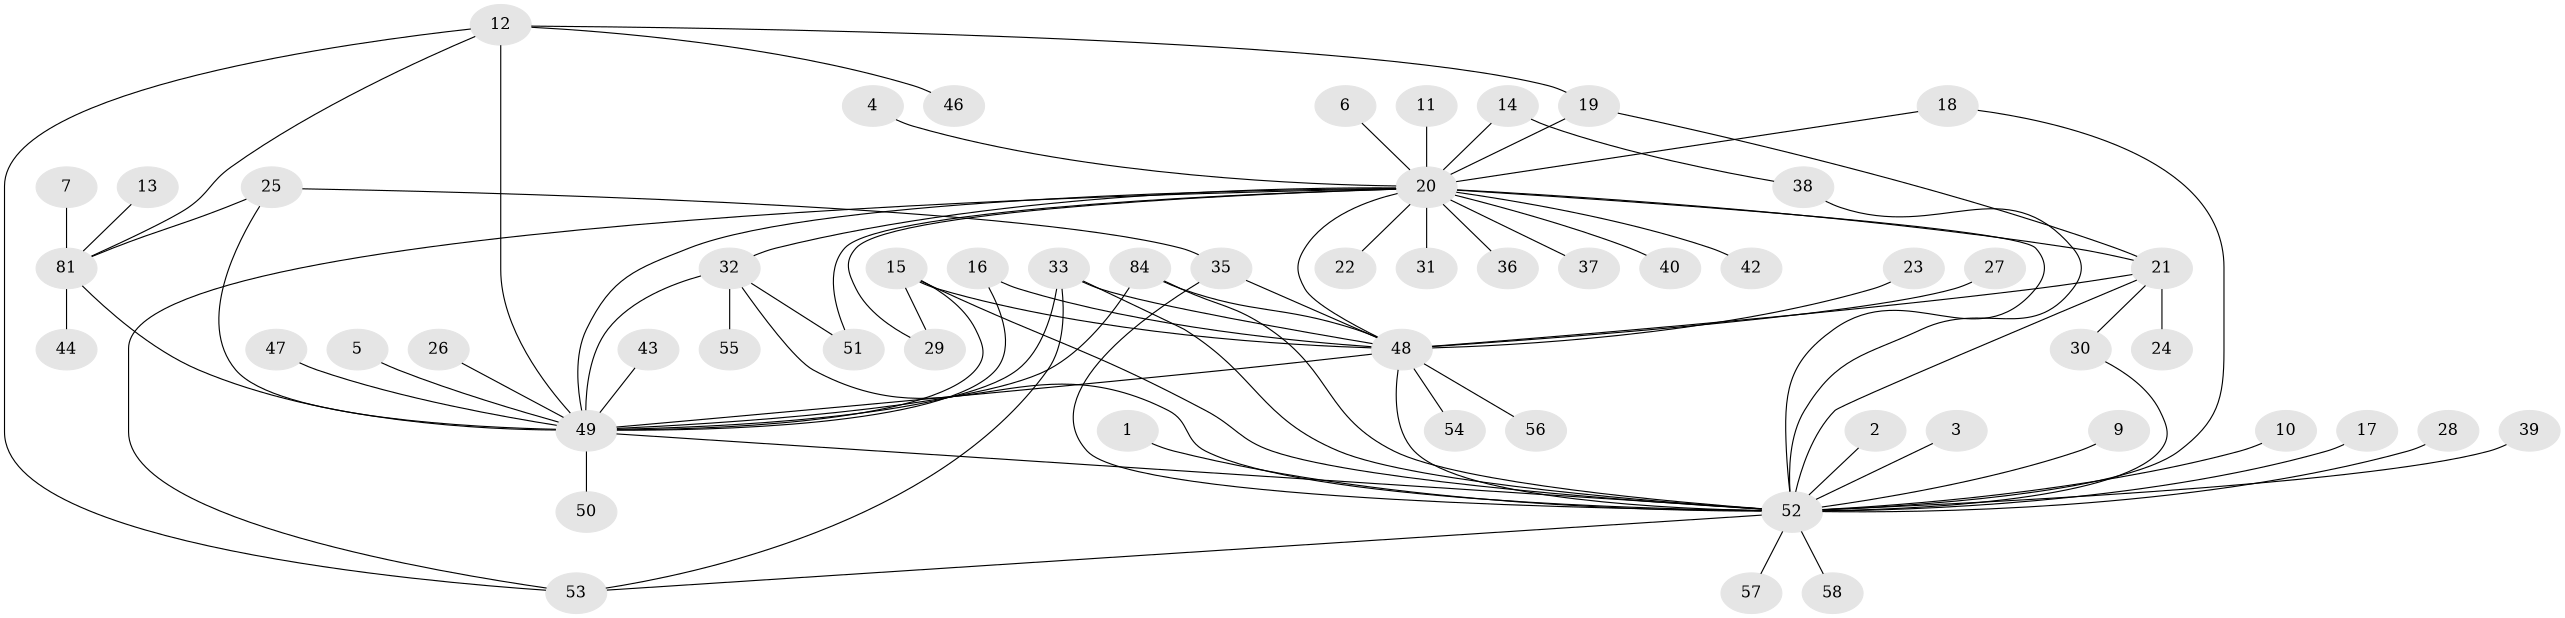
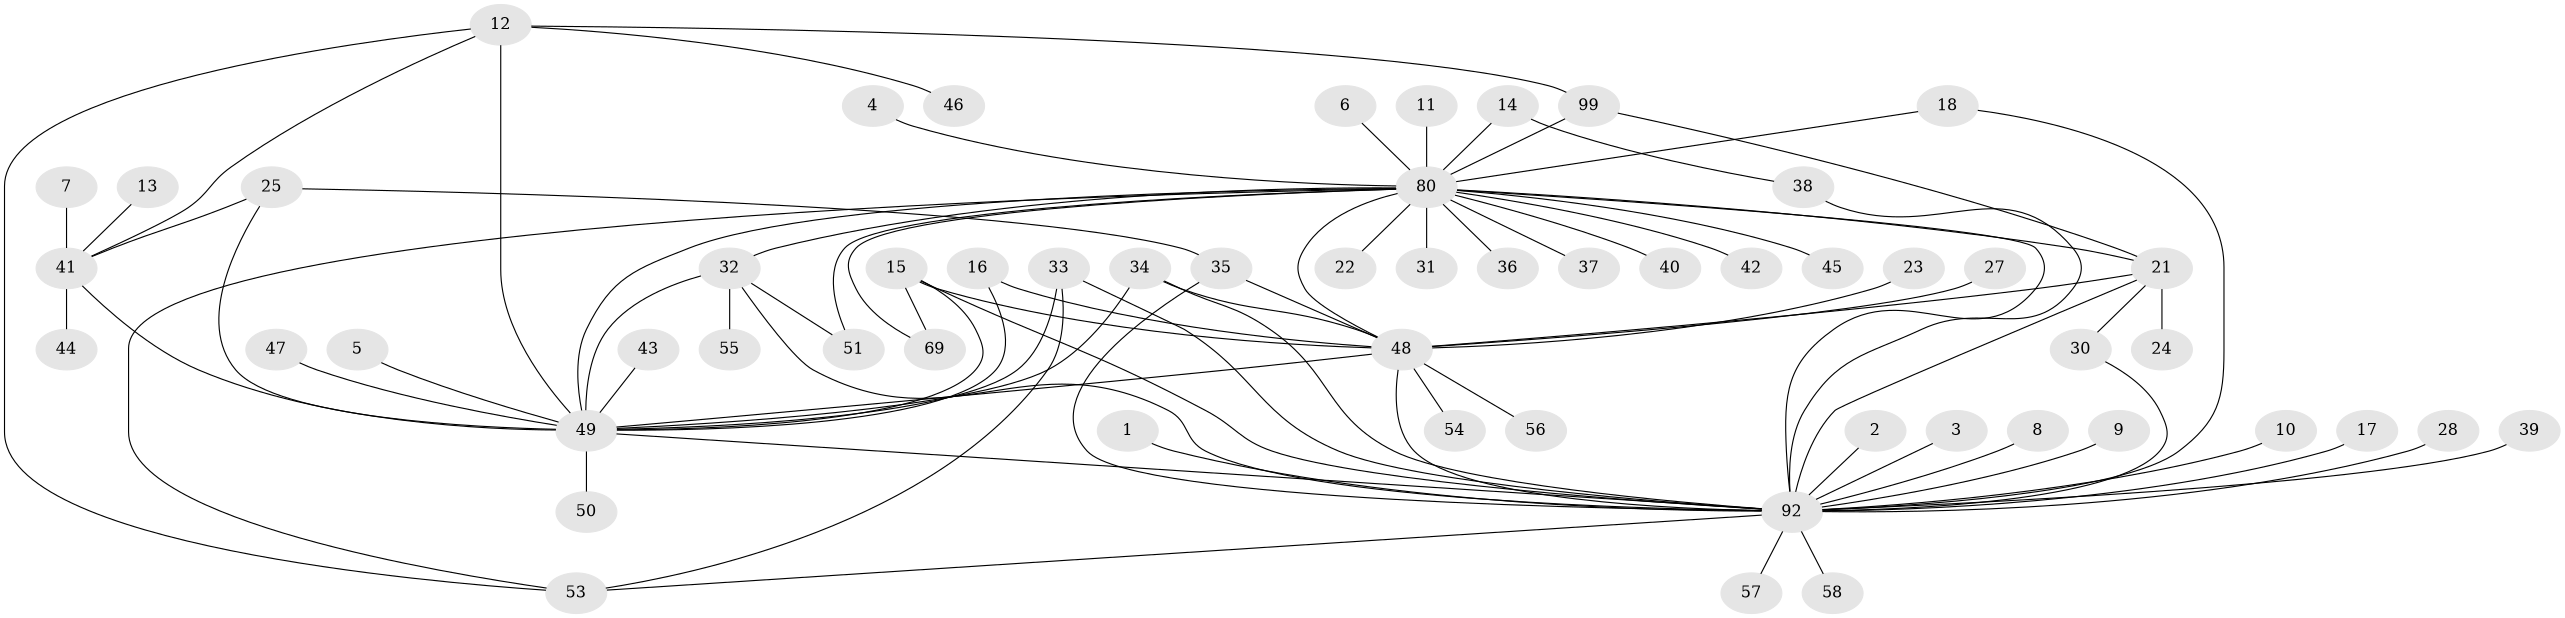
  graph {
    node [color=gray90 style=filled]
    edge [weight=1.0]
    1
-   52
+   52 [label=92]
    53
    57
    58
    2
    3
    4
-   20
+   20 [label=80]
    49
-   29
+   29 [label=69]
    48
    21
    22
    31
    32
    36
    37
    40
    42
+   45
    51
    5
    50
    6
    7
-   41 [label=81]
+   41
    44
+   8
    9
    10
    11
    12
-   19
+   19 [label=99]
    46
    13
    14
    38
    15
    54
    56
    16
    17
    18
    24
    30
    55
    23
    25
    35
-   26
    27
    28
    33
-   34 [label=84]
+   34
    39
    43
    47
    1 -- 52
    52 -- 53
    52 -- 57
    52 -- 58
    2 -- 52
    3 -- 52
    4 -- 20
    20 -- 52
    20 -- 53
    20 -- 49
    20 -- 29
    20 -- 48
    20 -- 21
    20 -- 22
    20 -- 31
    20 -- 32 [weight=2.0]
    20 -- 36
    20 -- 37
    20 -- 40
    20 -- 42
+   20 -- 45
    20 -- 51
    49 -- 52 [weight=2.0]
    49 -- 50
    48 -- 52
    48 -- 49
    48 -- 54
    48 -- 56
    21 -- 52 [weight=2.0]
    21 -- 48
    21 -- 24
    21 -- 30
    32 -- 52
    32 -- 49 [weight=2.0]
    32 -- 51
    32 -- 55
    5 -- 49
    6 -- 20
    7 -- 41
    41 -- 49
    41 -- 44
+   8 -- 52
    9 -- 52
    10 -- 52
    11 -- 20
    12 -- 53
    12 -- 49
    12 -- 41
    12 -- 19
    12 -- 46
    19 -- 20
    19 -- 21
    13 -- 41
    14 -- 20
    14 -- 38
    38 -- 52
    15 -- 52
    15 -- 49
    15 -- 29
    15 -- 48
    16 -- 49
    16 -- 48
    17 -- 52
    18 -- 52
    18 -- 20
    30 -- 52
    23 -- 48
    25 -- 49
    25 -- 41
    25 -- 35
    35 -- 52
    35 -- 48
-   26 -- 49
    27 -- 48
    28 -- 52
    33 -- 52
    33 -- 53
    33 -- 49
-   33 -- 48
    34 -- 52
    34 -- 49
    34 -- 48
    39 -- 52
    43 -- 49
    47 -- 49
  }
